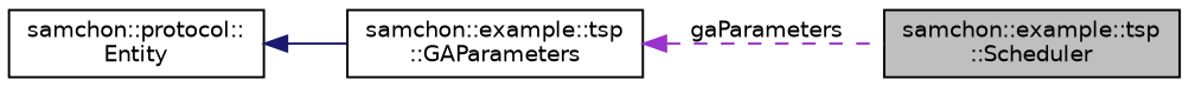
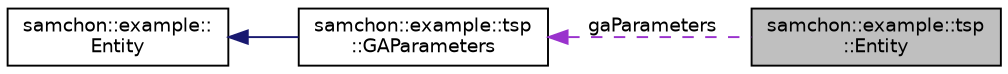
  digraph {
    rankdir=LR
    node [color=black fillcolor=white fontname=Helvetica fontsize=10 shape=record style=filled]
    edge [dir=back fontname=Helvetica fontsize=10 labelfontname=Helvetica labelfontsize=10]
-   n1 [fillcolor=grey75 fontcolor=black height=0.2 label="samchon::example::tsp\l::Scheduler" width=0.4]
-   n2 [height=0.2 label="samchon::protocol::\lEntity" width=0.4]
+   n1 [fillcolor=grey75 fontcolor=black height=0.2 label="samchon::example::tsp\l::Entity" width=0.4]
+   n2 [height=0.2 label="samchon::example::\lEntity" width=0.4]
    n3 [height=0.2 label="samchon::example::tsp\l::GAParameters" width=0.4]
    n2 -> n3 [color=midnightblue style=solid]
    n3 -> n1 [color=darkorchid3 label=" gaParameters" style=dashed]
  }
